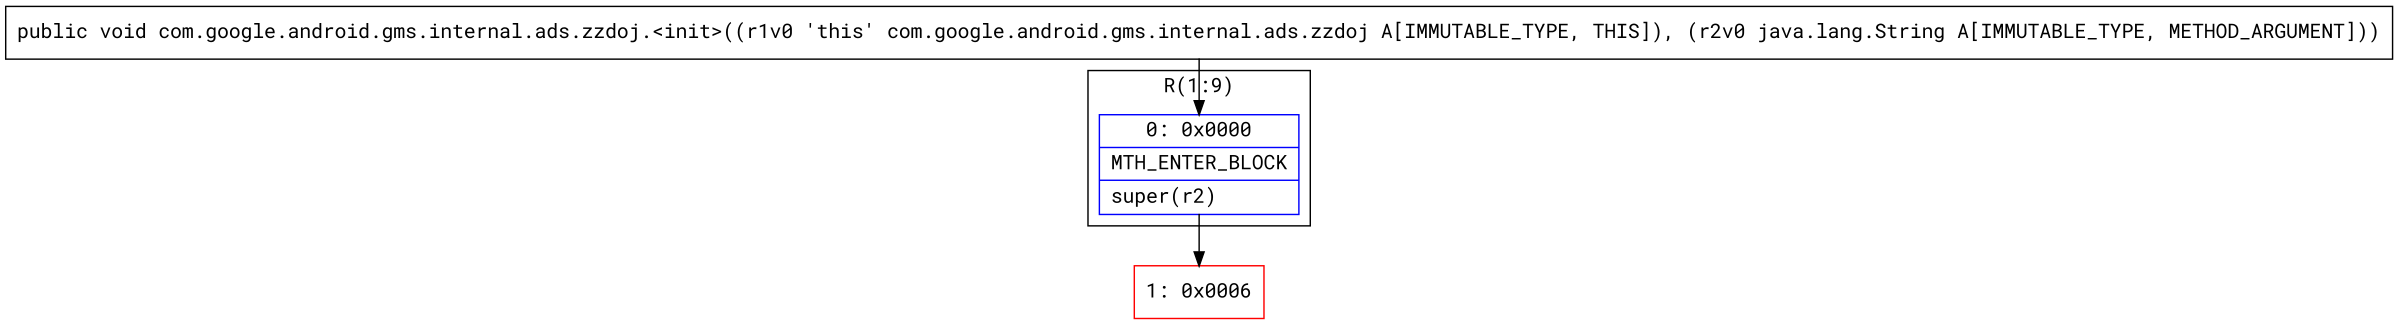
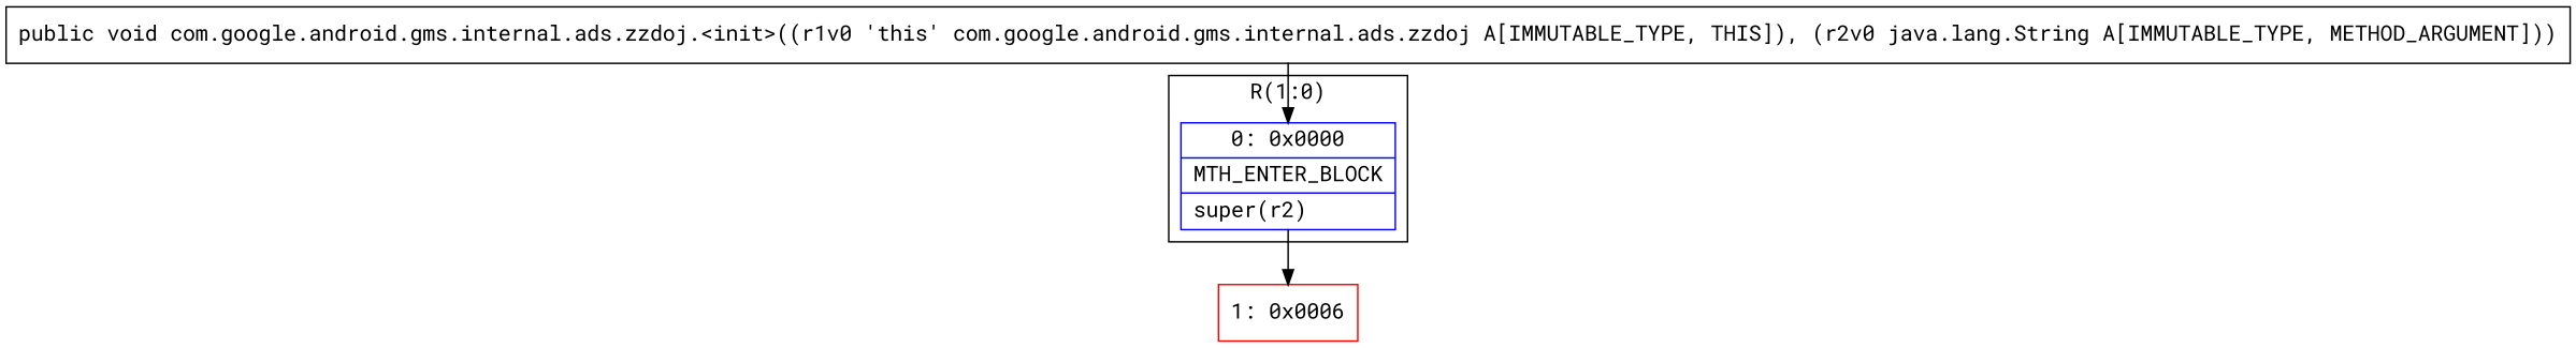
  digraph {
    fontname="Roboto Mono"
    node [shape=record fontname="Roboto Mono"]
    edge [fontname="Roboto Mono"]
    n1 [color=blue label="{0\:\ 0x0000|MTH_ENTER_BLOCK\l|super(r2)\l}"]
    n2 [color=red label="{1\:\ 0x0006}"]
    n3 [label="{public void com.google.android.gms.internal.ads.zzdoj.\<init\>((r1v0 'this' com.google.android.gms.internal.ads.zzdoj A[IMMUTABLE_TYPE, THIS]), (r2v0 java.lang.String A[IMMUTABLE_TYPE, METHOD_ARGUMENT])) }"]
    subgraph cluster_1 {
-     label="R(1:9)"
+     label="R(1:0)"
      n1
    }
    n1 -> n2
    n3 -> n1
  }
